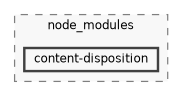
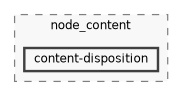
  digraph {
    compound=true
    rankdir=LR
    n1 [color=grey25 fillcolor="#f8f8f8" fontname=Helvetica fontsize=10 height=0.2 label="content-disposition" shape=box style="filled,bold" width=0.4]
    subgraph cluster_1 {
      bgcolor="#f8f8f8"
      fontname=Helvetica
      fontsize=10
-     label=node_modules
+     label=node_content
      pencolor=grey50
      style="filled,dashed"
      n1
    }
  }
